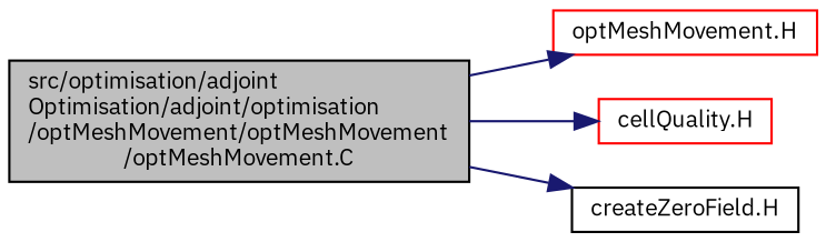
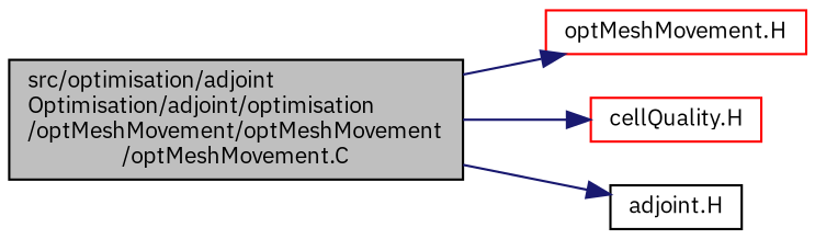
  digraph {
    rankdir=LR
    fontname="IBM Plex Sans"
    node [color=black fontname="IBM Plex Sans" fontsize=10 shape=record]
    edge [color=midnightblue fontname="IBM Plex Sans" fontsize=10 labelfontname=Helvetica labelfontsize=10 style=solid]
    n1 [fillcolor=grey75 fontcolor=black height=0.2 label="src/optimisation/adjoint\lOptimisation/adjoint/optimisation\l/optMeshMovement/optMeshMovement\l/optMeshMovement.C" style=filled width=0.4]
    n2 [color=red height=0.2 label="optMeshMovement.H" width=0.4]
    n3 [color=red height=0.2 label="cellQuality.H" width=0.4]
-   n4 [height=0.2 label="createZeroField.H" width=0.4]
+   n4 [height=0.2 label="adjoint.H" width=0.4]
    n1 -> n2
    n1 -> n3
    n1 -> n4
  }
